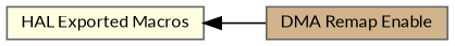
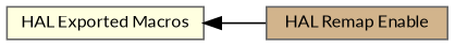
  digraph {
    rankdir=LR
    fontname=Lato
    node [fontname=Lato fontsize=10 shape=box style=filled]
-   n1 [color=gray40 fillcolor=tan fontcolor=black height=0.2 label="DMA Remap Enable" width=0.4]
+   n1 [color=gray40 fillcolor=tan fontcolor=black height=0.2 label="HAL Remap Enable" width=0.4]
    n2 [color=grey40 fillcolor=lightyellow height=0.2 label="HAL Exported Macros" width=0.4]
    n2 -> n1 [dir=back fontname=Lato fontsize=10 labelfontname=Helvetica labelfontsize=10 shape=plaintext style=solid]
  }
